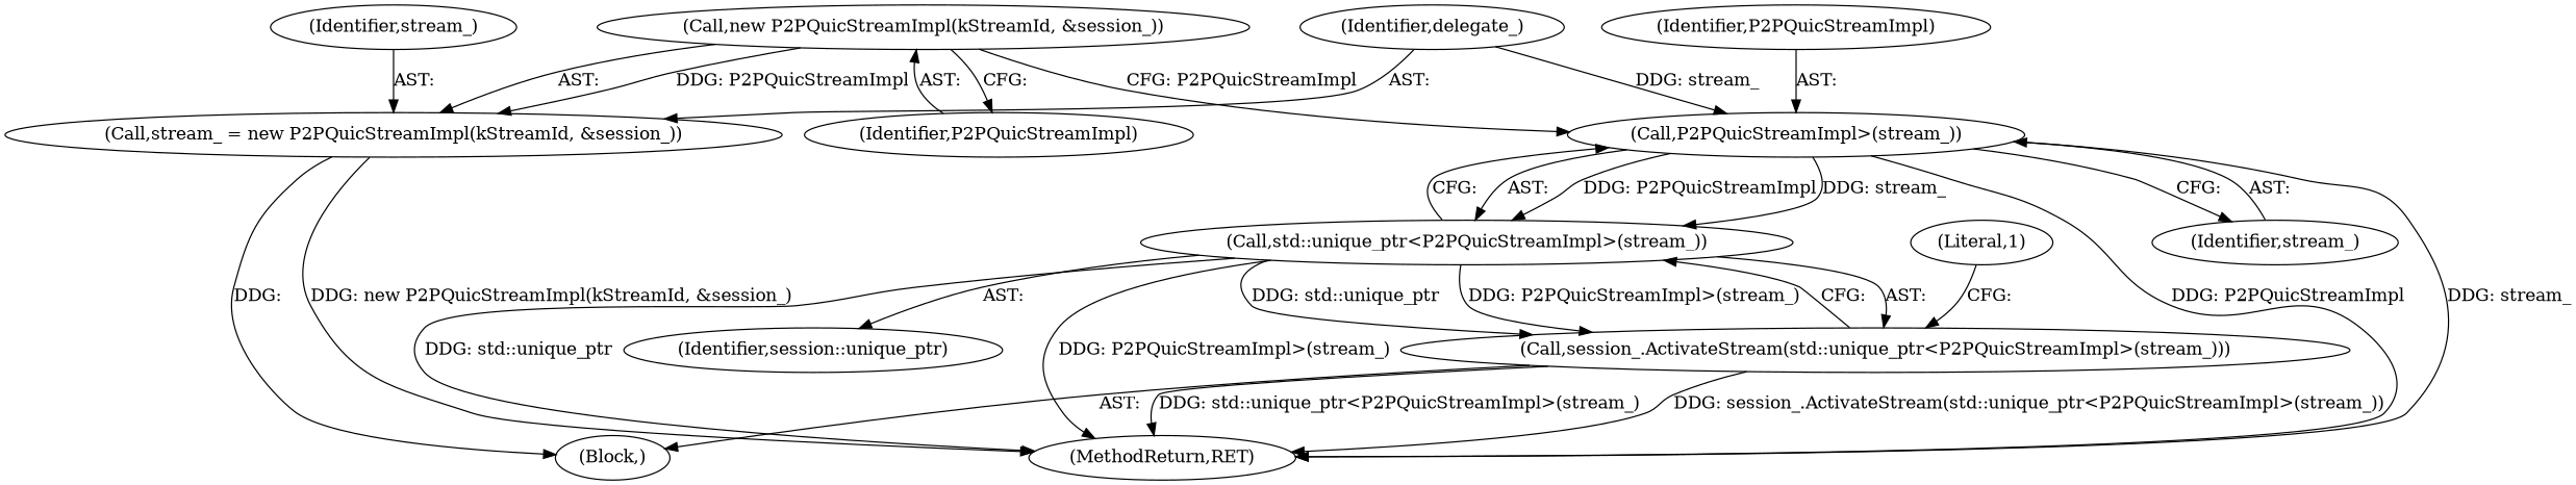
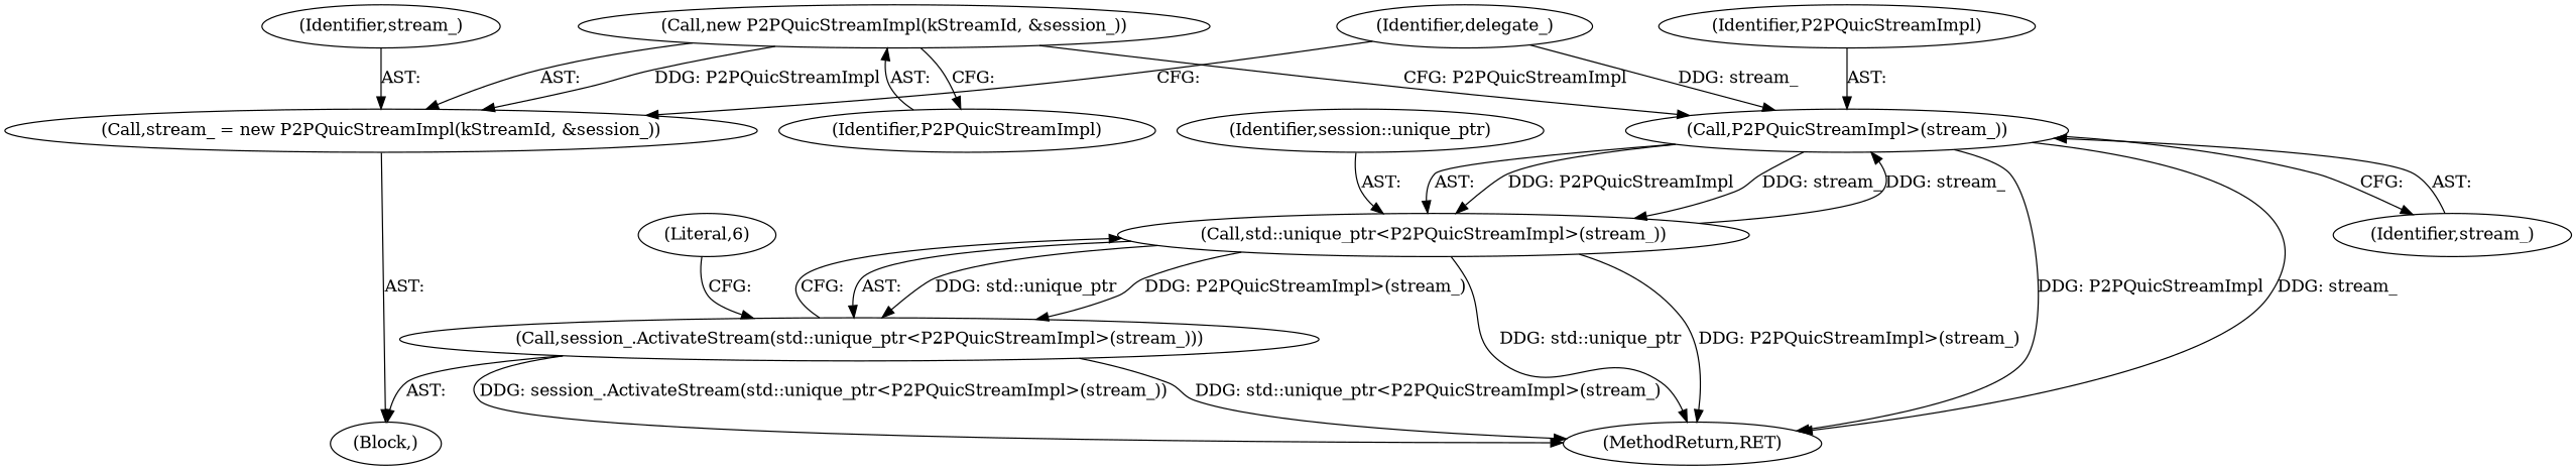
  digraph {
    n1 [label="(Call,new P2PQuicStreamImpl(kStreamId, &session_))"]
    n2 [label="(Call,stream_ = new P2PQuicStreamImpl(kStreamId, &session_))"]
    n3 [label="(Call,P2PQuicStreamImpl>(stream_))"]
    n4 [label="(Identifier,P2PQuicStreamImpl)"]
    n5 [label="(Block,)"]
    n6 [label="(MethodReturn,RET)"]
    n7 [label="(Call,std::unique_ptr<P2PQuicStreamImpl>(stream_))"]
    n8 [label="(Identifier,stream_)"]
    n9 [label="(Call,session_.ActivateStream(std::unique_ptr<P2PQuicStreamImpl>(stream_)))"]
    n10 [label="(Identifier,session::unique_ptr)"]
-   n11 [label="(Literal,1)"]
+   n11 [label="(Literal,6)"]
    n12 [label="(Identifier,stream_)"]
    n13 [label="(Identifier,P2PQuicStreamImpl)"]
    n14 [label="(Identifier,delegate_)"]
    n1 -> n2 [label="AST: "]
    n1 -> n2 [label="DDG: P2PQuicStreamImpl"]
    n1 -> n3 [label="CFG: P2PQuicStreamImpl"]
    n1 -> n4 [label="CFG: "]
-   n2 -> n5 [label="DDG: "]
-   n2 -> n6 [label="DDG: new P2PQuicStreamImpl(kStreamId, &session_)"]
+   n2 -> n5 [label="AST: "]
    n3 -> n6 [label="DDG: P2PQuicStreamImpl"]
    n3 -> n6 [label="DDG: stream_"]
    n3 -> n7 [label="AST: "]
    n3 -> n7 [label="DDG: P2PQuicStreamImpl"]
    n3 -> n7 [label="DDG: stream_"]
    n3 -> n8 [label="CFG: "]
    n4 -> n1 [label="AST: "]
-   n7 -> n3 [label="CFG: "]
+   n7 -> n3 [label="DDG: stream_"]
    n7 -> n6 [label="DDG: std::unique_ptr"]
    n7 -> n6 [label="DDG: P2PQuicStreamImpl>(stream_)"]
    n7 -> n9 [label="AST: "]
    n7 -> n9 [label="DDG: std::unique_ptr"]
    n7 -> n9 [label="DDG: P2PQuicStreamImpl>(stream_)"]
    n8 -> n3 [label="AST: "]
    n9 -> n5 [label="AST: "]
    n9 -> n6 [label="DDG: session_.ActivateStream(std::unique_ptr<P2PQuicStreamImpl>(stream_))"]
    n9 -> n6 [label="DDG: std::unique_ptr<P2PQuicStreamImpl>(stream_)"]
    n9 -> n7 [label="CFG: "]
-   n7 -> n10 [label="AST: "]
+   n10 -> n7 [label="AST: "]
    n11 -> n9 [label="CFG: "]
    n12 -> n2 [label="AST: "]
    n13 -> n3 [label="AST: "]
-   n14 -> n2 [label="AST: "]
+   n14 -> n2 [label="CFG: "]
    n14 -> n3 [label="DDG: stream_"]
  }
